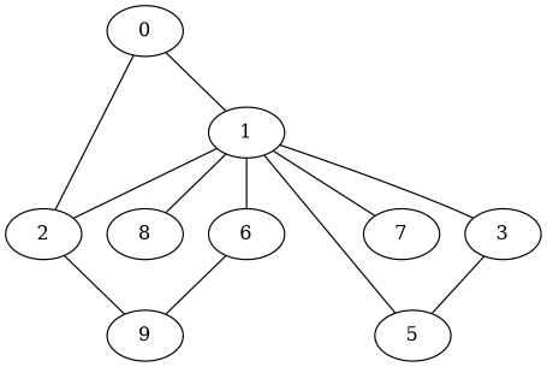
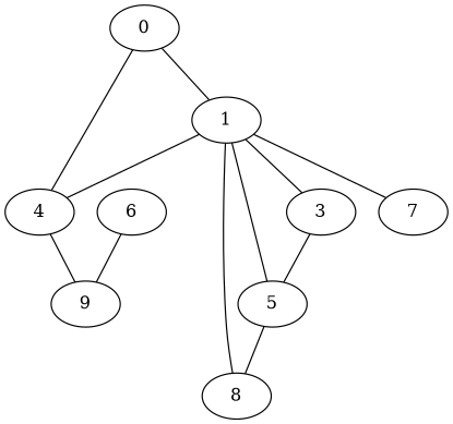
  graph {
    0
    1
-   2
+   2 [label=4]
    3
    8
    5
    6
    7
    9
    0 -- 1
    0 -- 2
    1 -- 2
    1 -- 3
    1 -- 8
    1 -- 5
-   1 -- 6
    1 -- 7
    2 -- 9
    3 -- 5
+   5 -- 8
    6 -- 9
  }
